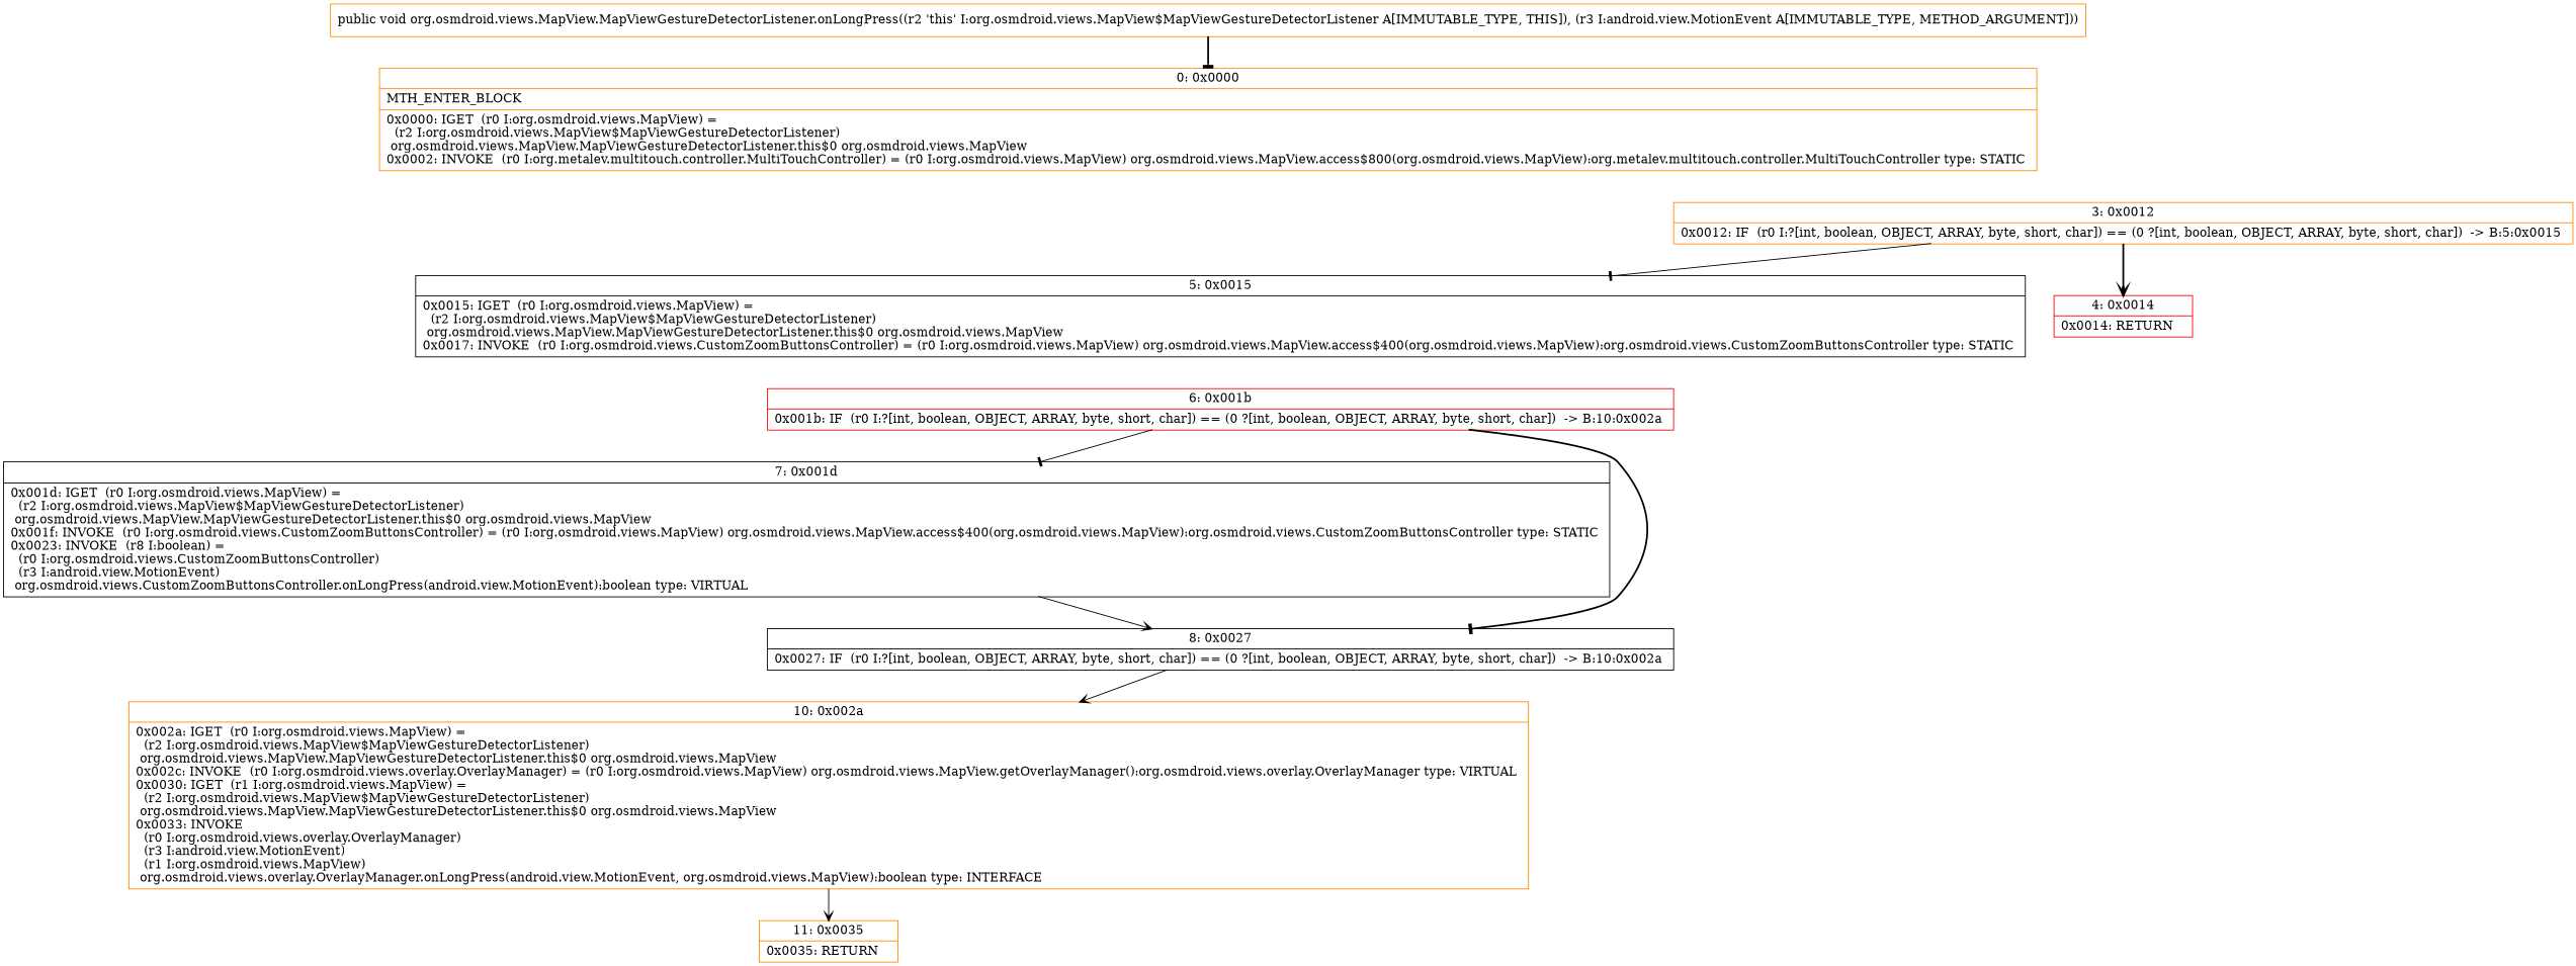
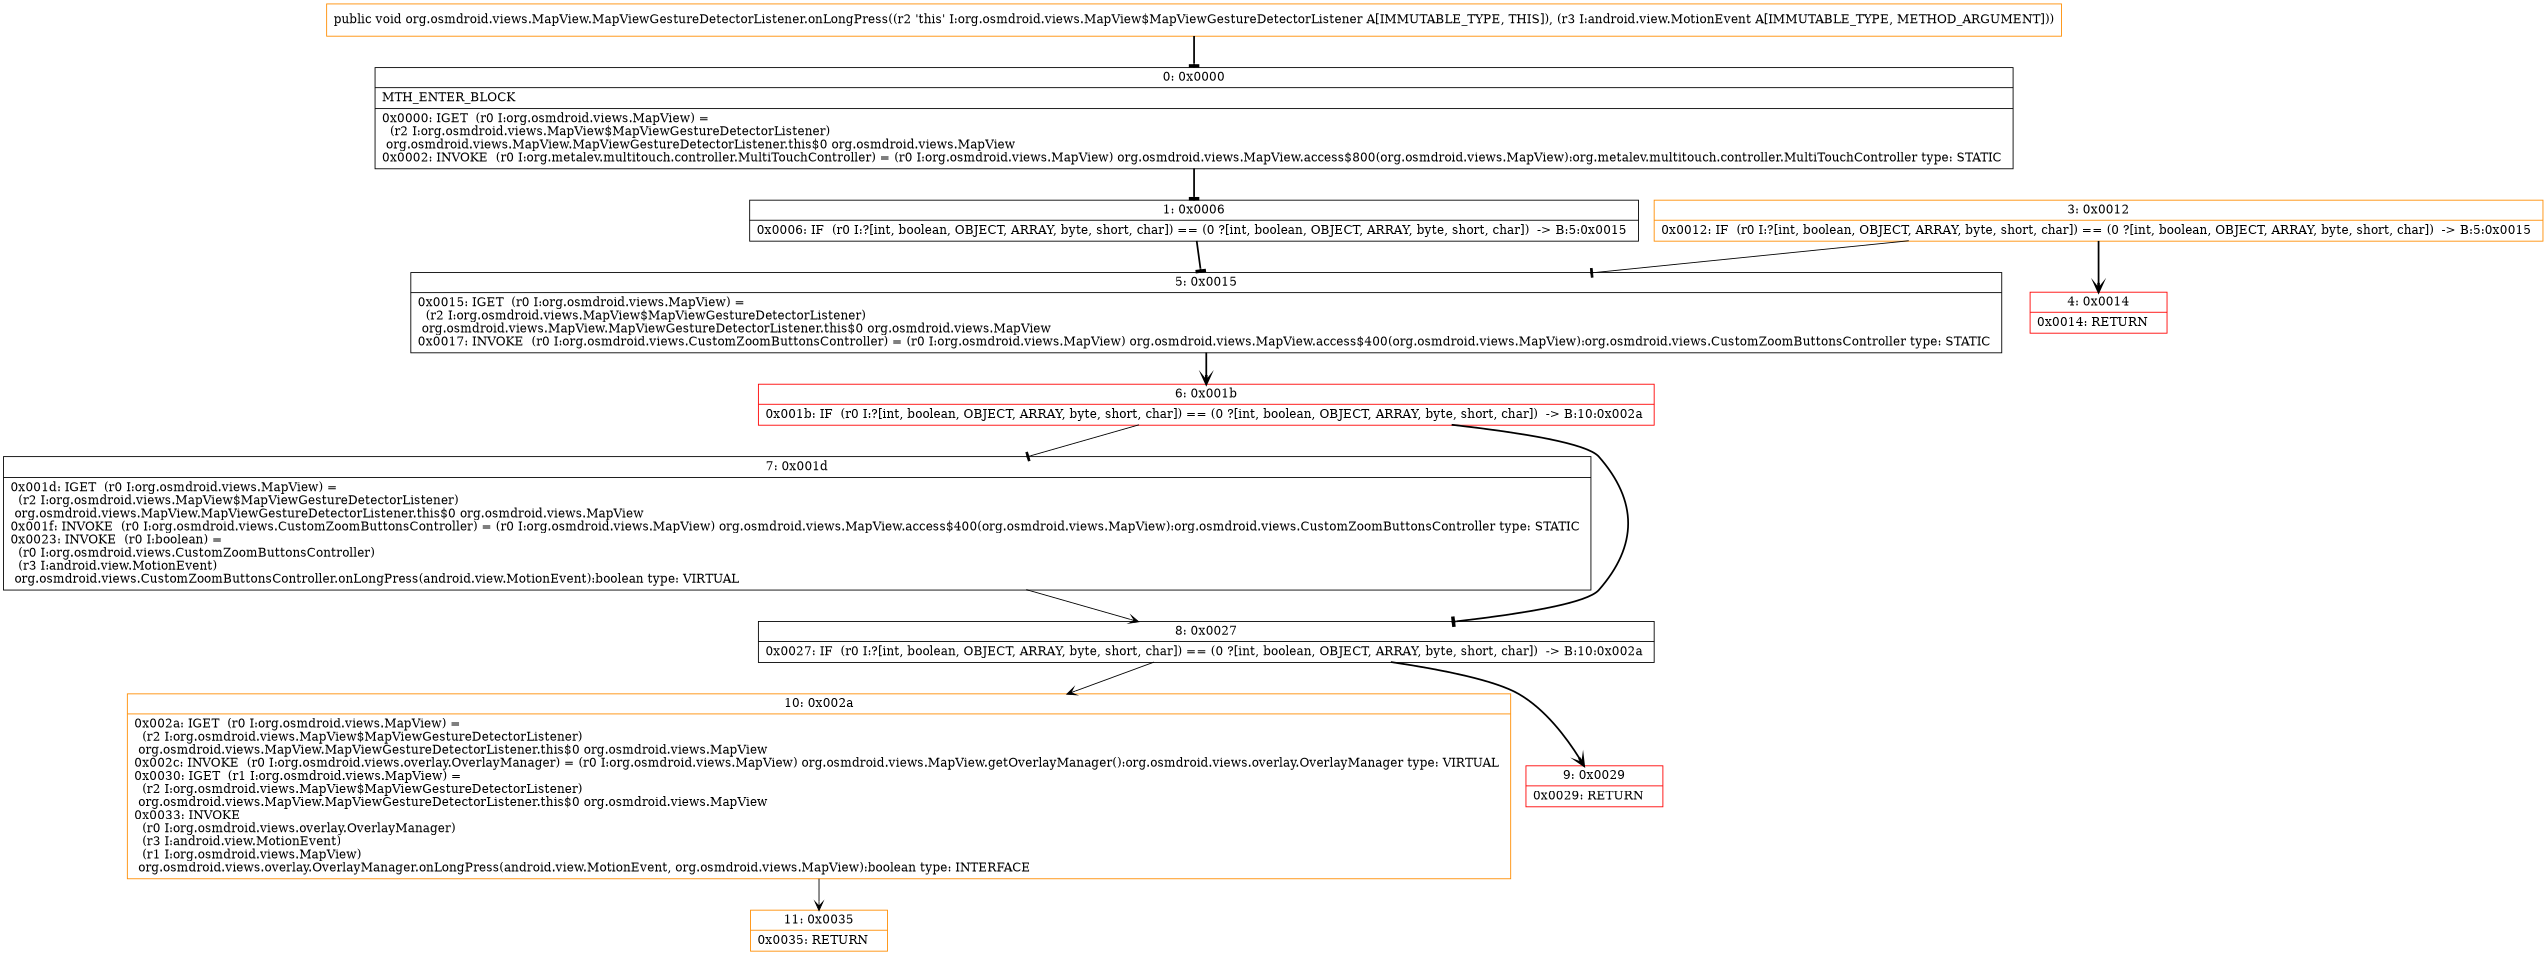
  digraph {
    node [color=black shape=record]
    edge [arrowhead=tee style=bold]
-   n1 [color=darkorange label="{0\:\ 0x0000|MTH_ENTER_BLOCK\l|0x0000: IGET  (r0 I:org.osmdroid.views.MapView) = \l  (r2 I:org.osmdroid.views.MapView$MapViewGestureDetectorListener)\l org.osmdroid.views.MapView.MapViewGestureDetectorListener.this$0 org.osmdroid.views.MapView \l0x0002: INVOKE  (r0 I:org.metalev.multitouch.controller.MultiTouchController) = (r0 I:org.osmdroid.views.MapView) org.osmdroid.views.MapView.access$800(org.osmdroid.views.MapView):org.metalev.multitouch.controller.MultiTouchController type: STATIC \l}"]
+   n1 [label="{0\:\ 0x0000|MTH_ENTER_BLOCK\l|0x0000: IGET  (r0 I:org.osmdroid.views.MapView) = \l  (r2 I:org.osmdroid.views.MapView$MapViewGestureDetectorListener)\l org.osmdroid.views.MapView.MapViewGestureDetectorListener.this$0 org.osmdroid.views.MapView \l0x0002: INVOKE  (r0 I:org.metalev.multitouch.controller.MultiTouchController) = (r0 I:org.osmdroid.views.MapView) org.osmdroid.views.MapView.access$800(org.osmdroid.views.MapView):org.metalev.multitouch.controller.MultiTouchController type: STATIC \l}"]
+   n2 [label="{1\:\ 0x0006|0x0006: IF  (r0 I:?[int, boolean, OBJECT, ARRAY, byte, short, char]) == (0 ?[int, boolean, OBJECT, ARRAY, byte, short, char])  \-\> B:5:0x0015 \l}"]
    n3 [label="{5\:\ 0x0015|0x0015: IGET  (r0 I:org.osmdroid.views.MapView) = \l  (r2 I:org.osmdroid.views.MapView$MapViewGestureDetectorListener)\l org.osmdroid.views.MapView.MapViewGestureDetectorListener.this$0 org.osmdroid.views.MapView \l0x0017: INVOKE  (r0 I:org.osmdroid.views.CustomZoomButtonsController) = (r0 I:org.osmdroid.views.MapView) org.osmdroid.views.MapView.access$400(org.osmdroid.views.MapView):org.osmdroid.views.CustomZoomButtonsController type: STATIC \l}"]
    n4 [color=red label="{6\:\ 0x001b|0x001b: IF  (r0 I:?[int, boolean, OBJECT, ARRAY, byte, short, char]) == (0 ?[int, boolean, OBJECT, ARRAY, byte, short, char])  \-\> B:10:0x002a \l}"]
    n5 [color=darkorange label="{3\:\ 0x0012|0x0012: IF  (r0 I:?[int, boolean, OBJECT, ARRAY, byte, short, char]) == (0 ?[int, boolean, OBJECT, ARRAY, byte, short, char])  \-\> B:5:0x0015 \l}"]
    n6 [color=red label="{4\:\ 0x0014|0x0014: RETURN   \l}"]
-   n7 [label="{7\:\ 0x001d|0x001d: IGET  (r0 I:org.osmdroid.views.MapView) = \l  (r2 I:org.osmdroid.views.MapView$MapViewGestureDetectorListener)\l org.osmdroid.views.MapView.MapViewGestureDetectorListener.this$0 org.osmdroid.views.MapView \l0x001f: INVOKE  (r0 I:org.osmdroid.views.CustomZoomButtonsController) = (r0 I:org.osmdroid.views.MapView) org.osmdroid.views.MapView.access$400(org.osmdroid.views.MapView):org.osmdroid.views.CustomZoomButtonsController type: STATIC \l0x0023: INVOKE  (r8 I:boolean) = \l  (r0 I:org.osmdroid.views.CustomZoomButtonsController)\l  (r3 I:android.view.MotionEvent)\l org.osmdroid.views.CustomZoomButtonsController.onLongPress(android.view.MotionEvent):boolean type: VIRTUAL \l}"]
+   n7 [label="{7\:\ 0x001d|0x001d: IGET  (r0 I:org.osmdroid.views.MapView) = \l  (r2 I:org.osmdroid.views.MapView$MapViewGestureDetectorListener)\l org.osmdroid.views.MapView.MapViewGestureDetectorListener.this$0 org.osmdroid.views.MapView \l0x001f: INVOKE  (r0 I:org.osmdroid.views.CustomZoomButtonsController) = (r0 I:org.osmdroid.views.MapView) org.osmdroid.views.MapView.access$400(org.osmdroid.views.MapView):org.osmdroid.views.CustomZoomButtonsController type: STATIC \l0x0023: INVOKE  (r0 I:boolean) = \l  (r0 I:org.osmdroid.views.CustomZoomButtonsController)\l  (r3 I:android.view.MotionEvent)\l org.osmdroid.views.CustomZoomButtonsController.onLongPress(android.view.MotionEvent):boolean type: VIRTUAL \l}"]
    n8 [label="{8\:\ 0x0027|0x0027: IF  (r0 I:?[int, boolean, OBJECT, ARRAY, byte, short, char]) == (0 ?[int, boolean, OBJECT, ARRAY, byte, short, char])  \-\> B:10:0x002a \l}"]
    n9 [color=darkorange label="{10\:\ 0x002a|0x002a: IGET  (r0 I:org.osmdroid.views.MapView) = \l  (r2 I:org.osmdroid.views.MapView$MapViewGestureDetectorListener)\l org.osmdroid.views.MapView.MapViewGestureDetectorListener.this$0 org.osmdroid.views.MapView \l0x002c: INVOKE  (r0 I:org.osmdroid.views.overlay.OverlayManager) = (r0 I:org.osmdroid.views.MapView) org.osmdroid.views.MapView.getOverlayManager():org.osmdroid.views.overlay.OverlayManager type: VIRTUAL \l0x0030: IGET  (r1 I:org.osmdroid.views.MapView) = \l  (r2 I:org.osmdroid.views.MapView$MapViewGestureDetectorListener)\l org.osmdroid.views.MapView.MapViewGestureDetectorListener.this$0 org.osmdroid.views.MapView \l0x0033: INVOKE  \l  (r0 I:org.osmdroid.views.overlay.OverlayManager)\l  (r3 I:android.view.MotionEvent)\l  (r1 I:org.osmdroid.views.MapView)\l org.osmdroid.views.overlay.OverlayManager.onLongPress(android.view.MotionEvent, org.osmdroid.views.MapView):boolean type: INTERFACE \l}"]
    n10 [color=darkorange label="{11\:\ 0x0035|0x0035: RETURN   \l}"]
+   n11 [color=red label="{9\:\ 0x0029|0x0029: RETURN   \l}"]
    n12 [color=darkorange label="{public void org.osmdroid.views.MapView.MapViewGestureDetectorListener.onLongPress((r2 'this' I:org.osmdroid.views.MapView$MapViewGestureDetectorListener A[IMMUTABLE_TYPE, THIS]), (r3 I:android.view.MotionEvent A[IMMUTABLE_TYPE, METHOD_ARGUMENT])) }"]
+   n1 -> n2
+   n2 -> n3
+   n3 -> n4 [arrowhead=vee]
    n4 -> n7 [style=solid]
    n4 -> n8
    n5 -> n3 [style=solid]
    n5 -> n6 [arrowhead=vee]
    n7 -> n8 [arrowhead=vee style=solid]
    n8 -> n9 [arrowhead=vee style=solid]
+   n8 -> n11 [arrowhead=vee]
    n9 -> n10 [arrowhead=vee style=solid]
    n12 -> n1
  }
